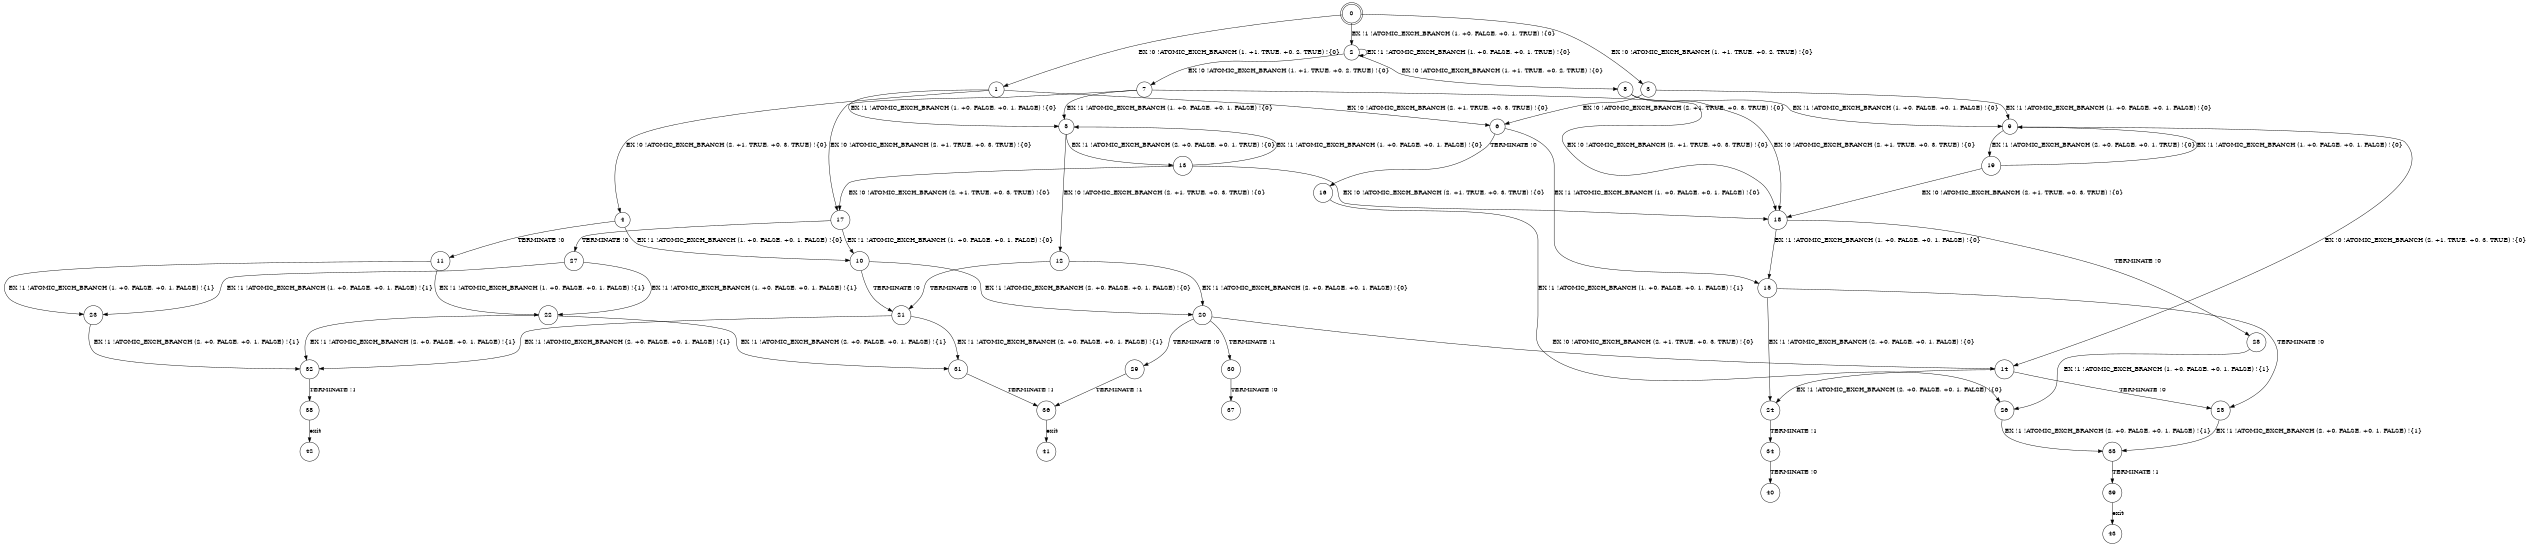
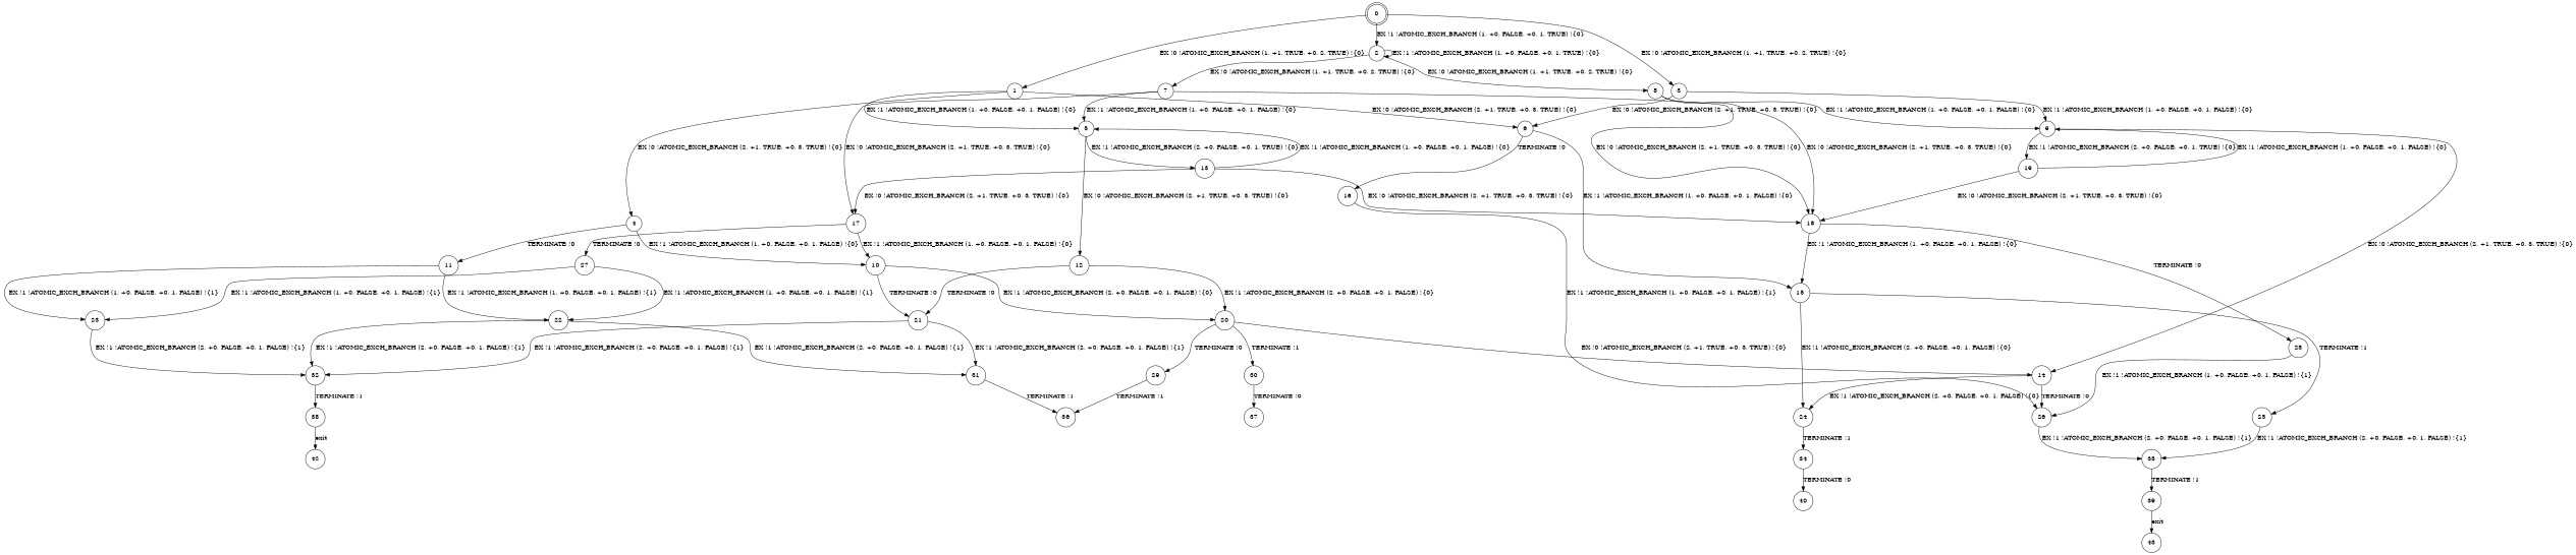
  digraph {
    node [shape=circle]
    0 [peripheries=2]
    1
    2
    3
    4
    5
    6
    7
    8
    9
    10
    11
    12
    13
    15
    16
    17
    18
    14
    19
    20
    21
    22
    23
    24
    25
    26
    27
    28
    29
    30
    31
    32
    34
    35
    36
    37
    38
    40
    39
-   41
    42
    43
    0 -> 1 [label="EX !0 !ATOMIC_EXCH_BRANCH (1, +1, TRUE, +0, 2, TRUE) !{0}"]
    0 -> 2 [label="EX !1 !ATOMIC_EXCH_BRANCH (1, +0, FALSE, +0, 1, TRUE) !{0}"]
    0 -> 3 [label="EX !0 !ATOMIC_EXCH_BRANCH (1, +1, TRUE, +0, 2, TRUE) !{0}"]
    1 -> 4 [label="EX !0 !ATOMIC_EXCH_BRANCH (2, +1, TRUE, +0, 3, TRUE) !{0}"]
    1 -> 5 [label="EX !1 !ATOMIC_EXCH_BRANCH (1, +0, FALSE, +0, 1, FALSE) !{0}"]
    1 -> 6 [label="EX !0 !ATOMIC_EXCH_BRANCH (2, +1, TRUE, +0, 3, TRUE) !{0}"]
    2 -> 2 [label="EX !1 !ATOMIC_EXCH_BRANCH (1, +0, FALSE, +0, 1, TRUE) !{0}"]
    2 -> 7 [label="EX !0 !ATOMIC_EXCH_BRANCH (1, +1, TRUE, +0, 2, TRUE) !{0}"]
    2 -> 8 [label="EX !0 !ATOMIC_EXCH_BRANCH (1, +1, TRUE, +0, 2, TRUE) !{0}"]
    3 -> 6 [label="EX !0 !ATOMIC_EXCH_BRANCH (2, +1, TRUE, +0, 3, TRUE) !{0}"]
    3 -> 9 [label="EX !1 !ATOMIC_EXCH_BRANCH (1, +0, FALSE, +0, 1, FALSE) !{0}"]
    4 -> 10 [label="EX !1 !ATOMIC_EXCH_BRANCH (1, +0, FALSE, +0, 1, FALSE) !{0}"]
    4 -> 11 [label="TERMINATE !0"]
    5 -> 12 [label="EX !0 !ATOMIC_EXCH_BRANCH (2, +1, TRUE, +0, 3, TRUE) !{0}"]
    5 -> 13 [label="EX !1 !ATOMIC_EXCH_BRANCH (2, +0, FALSE, +0, 1, TRUE) !{0}"]
    6 -> 15 [label="EX !1 !ATOMIC_EXCH_BRANCH (1, +0, FALSE, +0, 1, FALSE) !{0}"]
    6 -> 16 [label="TERMINATE !0"]
    7 -> 5 [label="EX !1 !ATOMIC_EXCH_BRANCH (1, +0, FALSE, +0, 1, FALSE) !{0}"]
    7 -> 17 [label="EX !0 !ATOMIC_EXCH_BRANCH (2, +1, TRUE, +0, 3, TRUE) !{0}"]
    7 -> 18 [label="EX !0 !ATOMIC_EXCH_BRANCH (2, +1, TRUE, +0, 3, TRUE) !{0}"]
    8 -> 9 [label="EX !1 !ATOMIC_EXCH_BRANCH (1, +0, FALSE, +0, 1, FALSE) !{0}"]
    8 -> 18 [label="EX !0 !ATOMIC_EXCH_BRANCH (2, +1, TRUE, +0, 3, TRUE) !{0}"]
    9 -> 14 [label="EX !0 !ATOMIC_EXCH_BRANCH (2, +1, TRUE, +0, 3, TRUE) !{0}"]
    9 -> 19 [label="EX !1 !ATOMIC_EXCH_BRANCH (2, +0, FALSE, +0, 1, TRUE) !{0}"]
    10 -> 20 [label="EX !1 !ATOMIC_EXCH_BRANCH (2, +0, FALSE, +0, 1, FALSE) !{0}"]
    10 -> 21 [label="TERMINATE !0"]
    11 -> 22 [label="EX !1 !ATOMIC_EXCH_BRANCH (1, +0, FALSE, +0, 1, FALSE) !{1}"]
    11 -> 23 [label="EX !1 !ATOMIC_EXCH_BRANCH (1, +0, FALSE, +0, 1, FALSE) !{1}"]
    12 -> 20 [label="EX !1 !ATOMIC_EXCH_BRANCH (2, +0, FALSE, +0, 1, FALSE) !{0}"]
    12 -> 21 [label="TERMINATE !0"]
    13 -> 5 [label="EX !1 !ATOMIC_EXCH_BRANCH (1, +0, FALSE, +0, 1, FALSE) !{0}"]
    13 -> 17 [label="EX !0 !ATOMIC_EXCH_BRANCH (2, +1, TRUE, +0, 3, TRUE) !{0}"]
    13 -> 18 [label="EX !0 !ATOMIC_EXCH_BRANCH (2, +1, TRUE, +0, 3, TRUE) !{0}"]
    15 -> 24 [label="EX !1 !ATOMIC_EXCH_BRANCH (2, +0, FALSE, +0, 1, FALSE) !{0}"]
-   15 -> 25 [label="TERMINATE !0"]
+   15 -> 25 [label="TERMINATE !1"]
    16 -> 26 [label="EX !1 !ATOMIC_EXCH_BRANCH (1, +0, FALSE, +0, 1, FALSE) !{1}"]
    17 -> 10 [label="EX !1 !ATOMIC_EXCH_BRANCH (1, +0, FALSE, +0, 1, FALSE) !{0}"]
    17 -> 27 [label="TERMINATE !0"]
    18 -> 15 [label="EX !1 !ATOMIC_EXCH_BRANCH (1, +0, FALSE, +0, 1, FALSE) !{0}"]
    18 -> 28 [label="TERMINATE !0"]
    14 -> 24 [label="EX !1 !ATOMIC_EXCH_BRANCH (2, +0, FALSE, +0, 1, FALSE) !{0}"]
-   14 -> 25 [label="TERMINATE !0"]
+   14 -> 26 [label="TERMINATE !0"]
    19 -> 9 [label="EX !1 !ATOMIC_EXCH_BRANCH (1, +0, FALSE, +0, 1, FALSE) !{0}"]
    19 -> 18 [label="EX !0 !ATOMIC_EXCH_BRANCH (2, +1, TRUE, +0, 3, TRUE) !{0}"]
    20 -> 14 [label="EX !0 !ATOMIC_EXCH_BRANCH (2, +1, TRUE, +0, 3, TRUE) !{0}"]
    20 -> 29 [label="TERMINATE !0"]
    20 -> 30 [label="TERMINATE !1"]
    21 -> 31 [label="EX !1 !ATOMIC_EXCH_BRANCH (2, +0, FALSE, +0, 1, FALSE) !{1}"]
    21 -> 32 [label="EX !1 !ATOMIC_EXCH_BRANCH (2, +0, FALSE, +0, 1, FALSE) !{1}"]
    22 -> 31 [label="EX !1 !ATOMIC_EXCH_BRANCH (2, +0, FALSE, +0, 1, FALSE) !{1}"]
    22 -> 32 [label="EX !1 !ATOMIC_EXCH_BRANCH (2, +0, FALSE, +0, 1, FALSE) !{1}"]
    23 -> 32 [label="EX !1 !ATOMIC_EXCH_BRANCH (2, +0, FALSE, +0, 1, FALSE) !{1}"]
    24 -> 34 [label="TERMINATE !1"]
    25 -> 35 [label="EX !1 !ATOMIC_EXCH_BRANCH (2, +0, FALSE, +0, 1, FALSE) !{1}"]
    26 -> 35 [label="EX !1 !ATOMIC_EXCH_BRANCH (2, +0, FALSE, +0, 1, FALSE) !{1}"]
    27 -> 22 [label="EX !1 !ATOMIC_EXCH_BRANCH (1, +0, FALSE, +0, 1, FALSE) !{1}"]
    27 -> 23 [label="EX !1 !ATOMIC_EXCH_BRANCH (1, +0, FALSE, +0, 1, FALSE) !{1}"]
    28 -> 26 [label="EX !1 !ATOMIC_EXCH_BRANCH (1, +0, FALSE, +0, 1, FALSE) !{1}"]
    29 -> 36 [label="TERMINATE !1"]
    30 -> 37 [label="TERMINATE !0"]
    31 -> 36 [label="TERMINATE !1"]
    32 -> 38 [label="TERMINATE !1"]
    34 -> 40 [label="TERMINATE !0"]
    35 -> 39 [label="TERMINATE !1"]
-   36 -> 41 [label=exit]
    38 -> 42 [label=exit]
    39 -> 43 [label=exit]
  }
